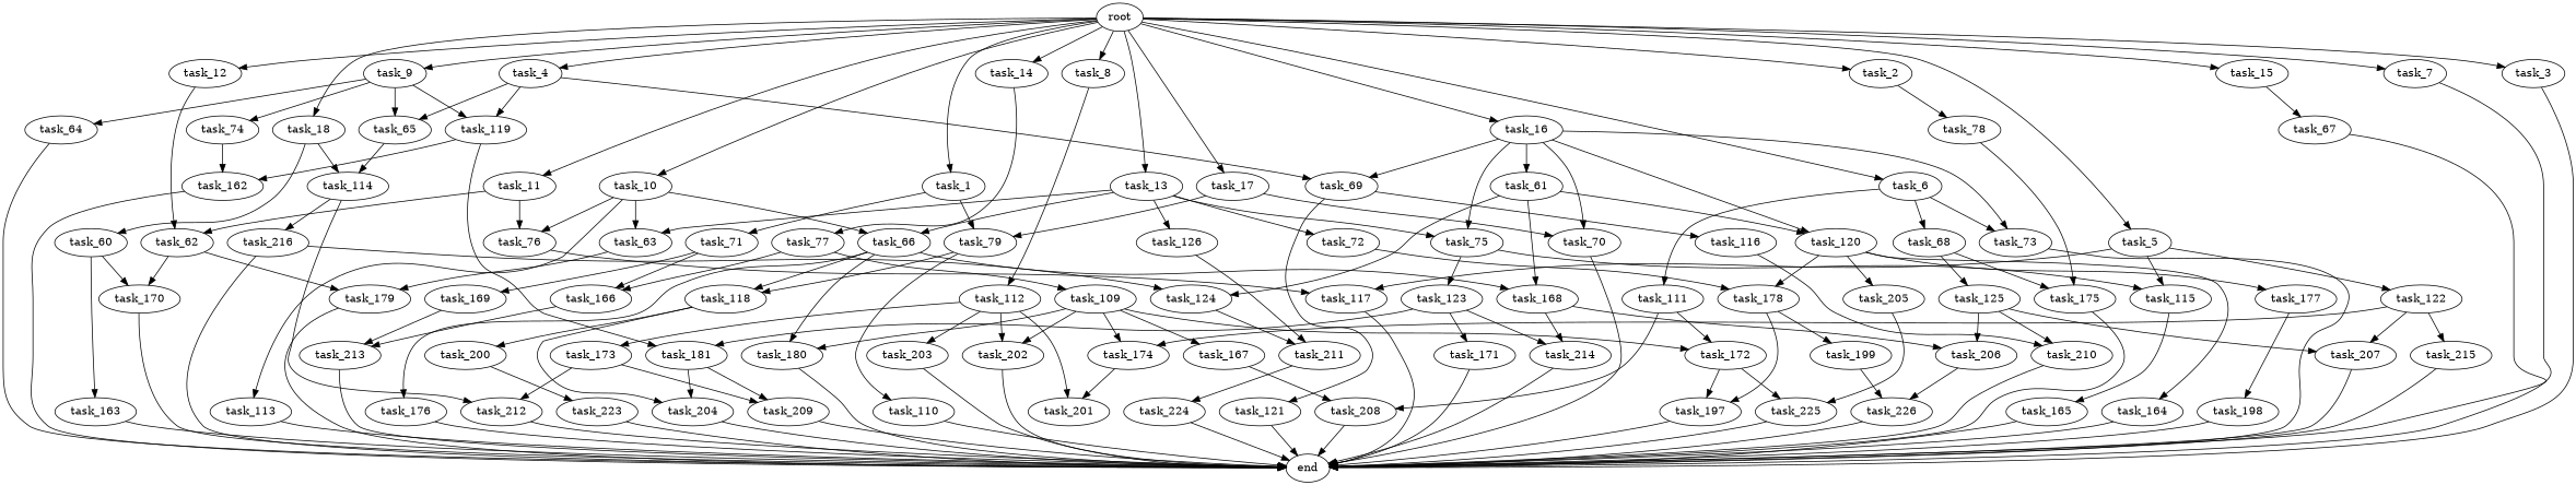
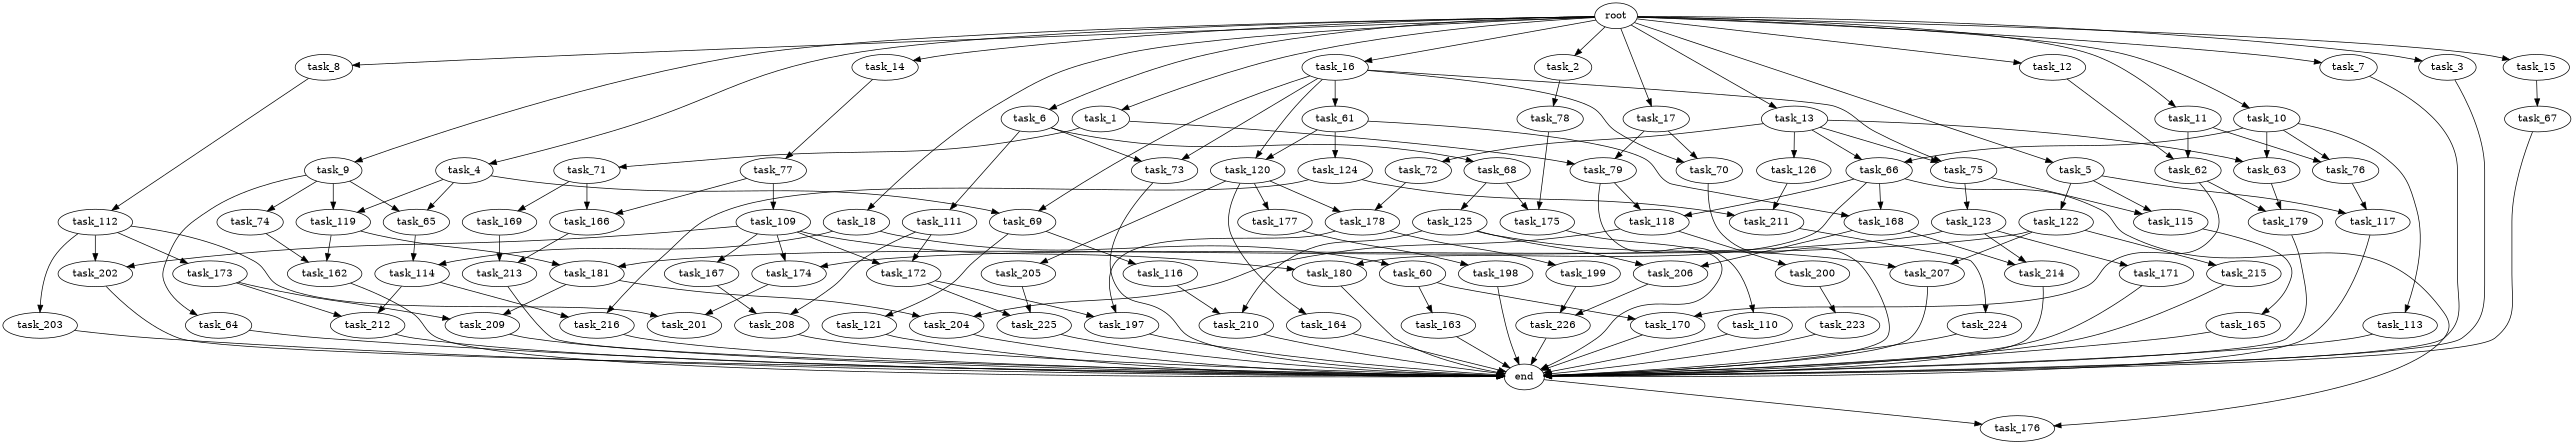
  digraph {
    task_116
    task_210
    end
    task_163
    task_15
    task_67
    task_212
    task_169
    task_213
    task_207
    task_168
    task_214
    task_206
    task_226
    task_173
    task_209
    task_7
    task_119
    task_181
    task_162
    task_204
    task_166
    task_79
    task_118
    task_110
    task_200
    task_75
    task_115
    task_123
    task_165
    task_171
    task_176
    task_117
    task_9
    task_65
    task_64
    task_74
    task_114
    task_199
    task_211
    task_224
    task_175
    task_216
    task_112
    task_201
    task_203
    task_202
    task_121
    task_164
    task_179
    task_73
    task_172
    task_225
    task_197
    task_77
    task_109
    task_167
    task_180
    task_174
    task_198
    task_223
    task_18
    task_60
    task_170
    task_63
    task_68
    task_125
    task_61
    task_124
    task_120
    task_177
    task_178
    task_205
    task_208
    task_1
    task_71
    task_78
    task_11
    task_62
    task_76
    task_69
    task_111
    task_66
    task_3
    task_4
    task_10
    task_113
    task_70
    task_14
    task_12
    task_13
    task_126
    task_72
    task_6
    task_2
    task_17
    root
    task_8
    task_16
    task_5
    task_122
    task_215
    task_116 -> task_210
    task_210 -> end
    task_163 -> end
    task_15 -> task_67
    task_67 -> end
    task_212 -> end
    task_169 -> task_213
    task_213 -> end
    task_207 -> end
    task_168 -> task_214
    task_168 -> task_206
    task_214 -> end
    task_206 -> task_226
    task_226 -> end
    task_173 -> task_212
    task_173 -> task_209
    task_209 -> end
    task_7 -> end
    task_119 -> task_181
    task_119 -> task_162
    task_181 -> task_209
    task_181 -> task_204
    task_162 -> end
    task_204 -> end
    task_166 -> task_213
    task_79 -> task_118
    task_79 -> task_110
    task_118 -> task_204
    task_118 -> task_200
    task_110 -> end
    task_200 -> task_223
    task_75 -> task_115
    task_75 -> task_123
    task_115 -> task_165
    task_123 -> task_214
    task_123 -> task_181
    task_123 -> task_171
    task_165 -> end
    task_171 -> end
-   task_176 -> end
+   end -> task_176
    task_117 -> end
    task_9 -> task_119
    task_9 -> task_65
    task_9 -> task_64
    task_9 -> task_74
    task_65 -> task_114
    task_64 -> end
    task_74 -> task_162
    task_114 -> task_212
    task_114 -> task_216
    task_199 -> task_226
    task_211 -> task_224
    task_224 -> end
    task_175 -> end
    task_216 -> end
    task_112 -> task_173
    task_112 -> task_201
    task_112 -> task_203
    task_112 -> task_202
    task_203 -> end
    task_202 -> end
    task_121 -> end
    task_164 -> end
    task_179 -> end
    task_73 -> end
    task_172 -> task_225
    task_172 -> task_197
    task_225 -> end
    task_197 -> end
    task_77 -> task_166
    task_77 -> task_109
    task_109 -> task_202
    task_109 -> task_172
    task_109 -> task_167
    task_109 -> task_180
    task_109 -> task_174
    task_167 -> task_208
    task_180 -> end
    task_174 -> task_201
    task_198 -> end
    task_223 -> end
    task_18 -> task_114
    task_18 -> task_60
    task_60 -> task_163
    task_60 -> task_170
    task_170 -> end
    task_63 -> task_179
    task_68 -> task_175
    task_68 -> task_125
    task_125 -> task_210
    task_125 -> task_207
    task_125 -> task_206
    task_61 -> task_168
    task_61 -> task_124
    task_61 -> task_120
    task_124 -> task_211
-   task_216 -> task_124
+   task_124 -> task_216
    task_120 -> task_164
    task_120 -> task_177
    task_120 -> task_178
    task_120 -> task_205
    task_177 -> task_198
    task_178 -> task_199
    task_178 -> task_197
    task_205 -> task_225
    task_208 -> end
    task_1 -> task_79
    task_1 -> task_71
    task_71 -> task_169
    task_71 -> task_166
    task_78 -> task_175
    task_11 -> task_62
    task_11 -> task_76
    task_62 -> task_179
    task_62 -> task_170
    task_76 -> task_117
    task_69 -> task_116
    task_69 -> task_121
    task_111 -> task_172
    task_111 -> task_208
    task_66 -> task_168
    task_66 -> task_118
    task_66 -> task_176
    task_66 -> task_180
    task_3 -> end
    task_4 -> task_119
    task_4 -> task_65
    task_4 -> task_69
    task_10 -> task_63
    task_10 -> task_76
    task_10 -> task_66
    task_10 -> task_113
    task_113 -> end
    task_70 -> end
    task_14 -> task_77
    task_12 -> task_62
    task_13 -> task_75
    task_13 -> task_63
    task_13 -> task_66
    task_13 -> task_126
    task_13 -> task_72
    task_126 -> task_211
    task_72 -> task_178
    task_6 -> task_73
    task_6 -> task_68
    task_6 -> task_111
    task_2 -> task_78
    task_17 -> task_79
    task_17 -> task_70
    root -> task_15
    root -> task_7
    root -> task_9
    root -> task_18
    root -> task_1
    root -> task_11
    root -> task_3
    root -> task_4
    root -> task_10
    root -> task_14
    root -> task_12
    root -> task_13
    root -> task_6
    root -> task_2
    root -> task_17
    root -> task_8
    root -> task_16
    root -> task_5
    task_8 -> task_112
    task_16 -> task_75
    task_16 -> task_73
    task_16 -> task_61
    task_16 -> task_120
    task_16 -> task_69
    task_16 -> task_70
    task_5 -> task_115
    task_5 -> task_117
    task_5 -> task_122
    task_122 -> task_207
    task_122 -> task_174
    task_122 -> task_215
    task_215 -> end
  }
